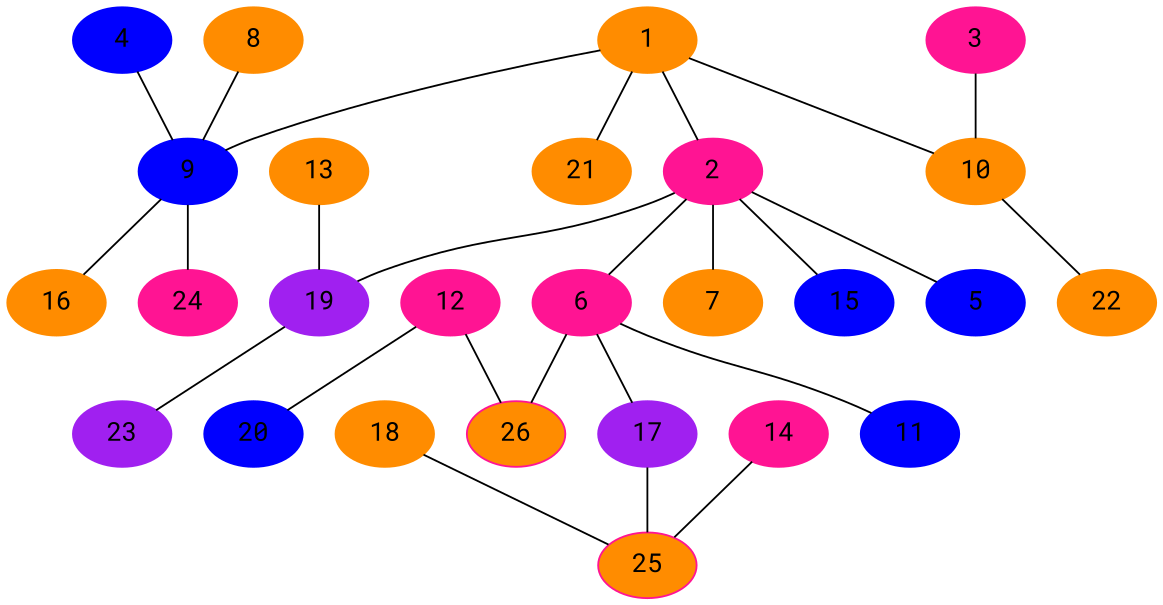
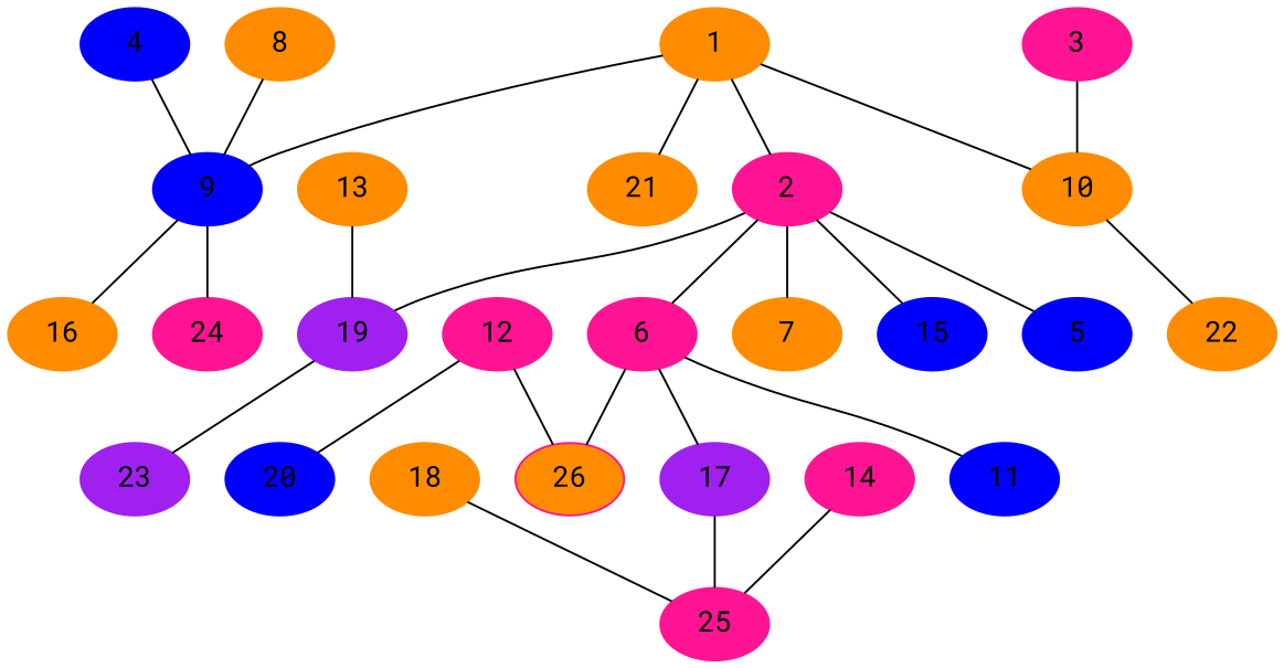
  graph {
    fontname="Roboto Mono"
    node [color=darkorange fontname="Roboto Mono" style=filled]
    edge [fontname="Roboto Mono" weight=1.0]
    2 [color=deeppink]
    1
    9 [color=blue]
    10
    21
    5 [color=blue]
    6 [color=deeppink]
    7
    15 [color=blue]
    19 [color=purple]
    16
    24 [color=deeppink]
    22
    11 [color=blue]
    17 [color=purple]
    26 [color=deeppink fillcolor=darkorange]
    23 [color=purple]
    3 [color=deeppink]
    4 [color=blue]
-   25 [color=deeppink fillcolor=darkorange]
+   25 [color=deeppink]
    8
    12 [color=deeppink]
    20 [color=blue]
    13
    14 [color=deeppink]
    18
    2 -- 5
    2 -- 6
    2 -- 7
    2 -- 15
    2 -- 19
    1 -- 2
    1 -- 9
    1 -- 10
    1 -- 21
    9 -- 16
    9 -- 24
    10 -- 22
    6 -- 11
    6 -- 17
    6 -- 26
    19 -- 23
    17 -- 25
    3 -- 10
    4 -- 9
    8 -- 9
    12 -- 26
    12 -- 20
    13 -- 19
    14 -- 25
    18 -- 25
  }
